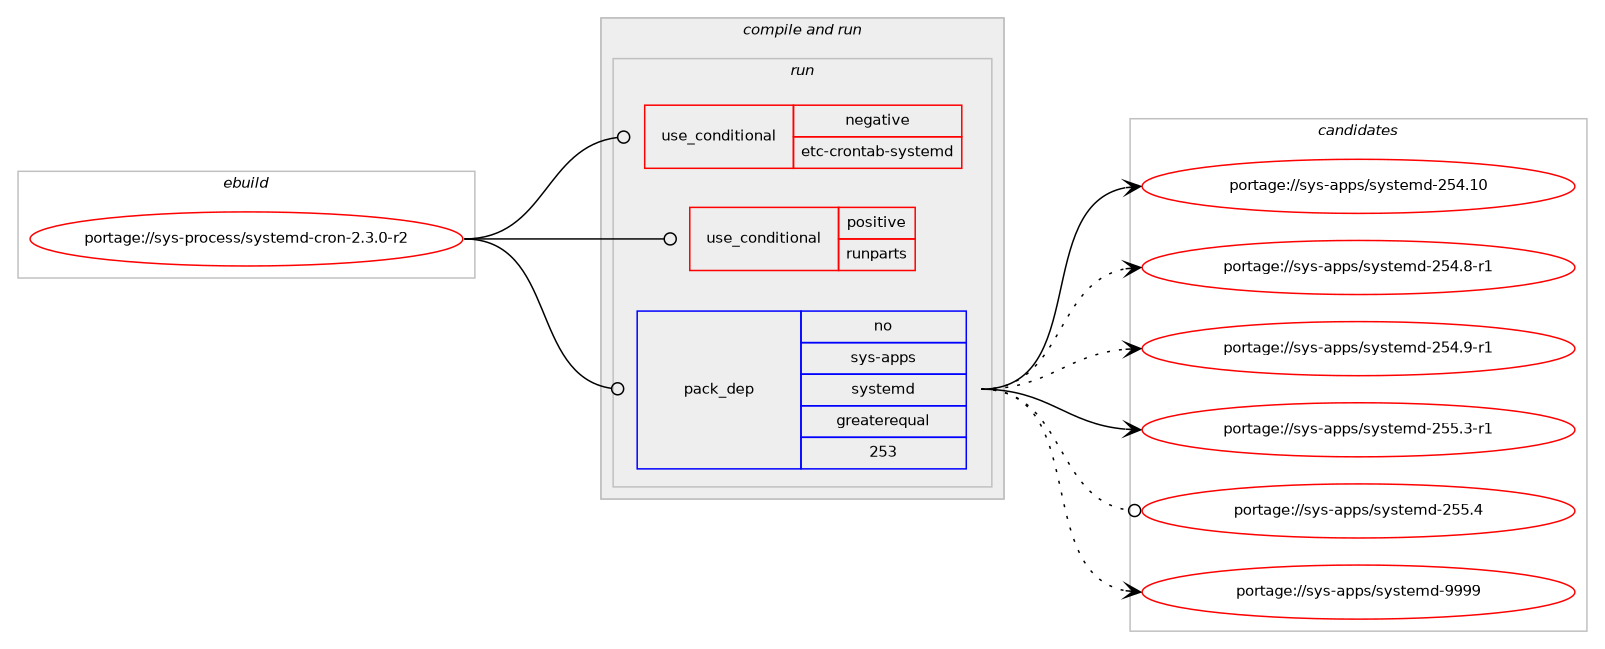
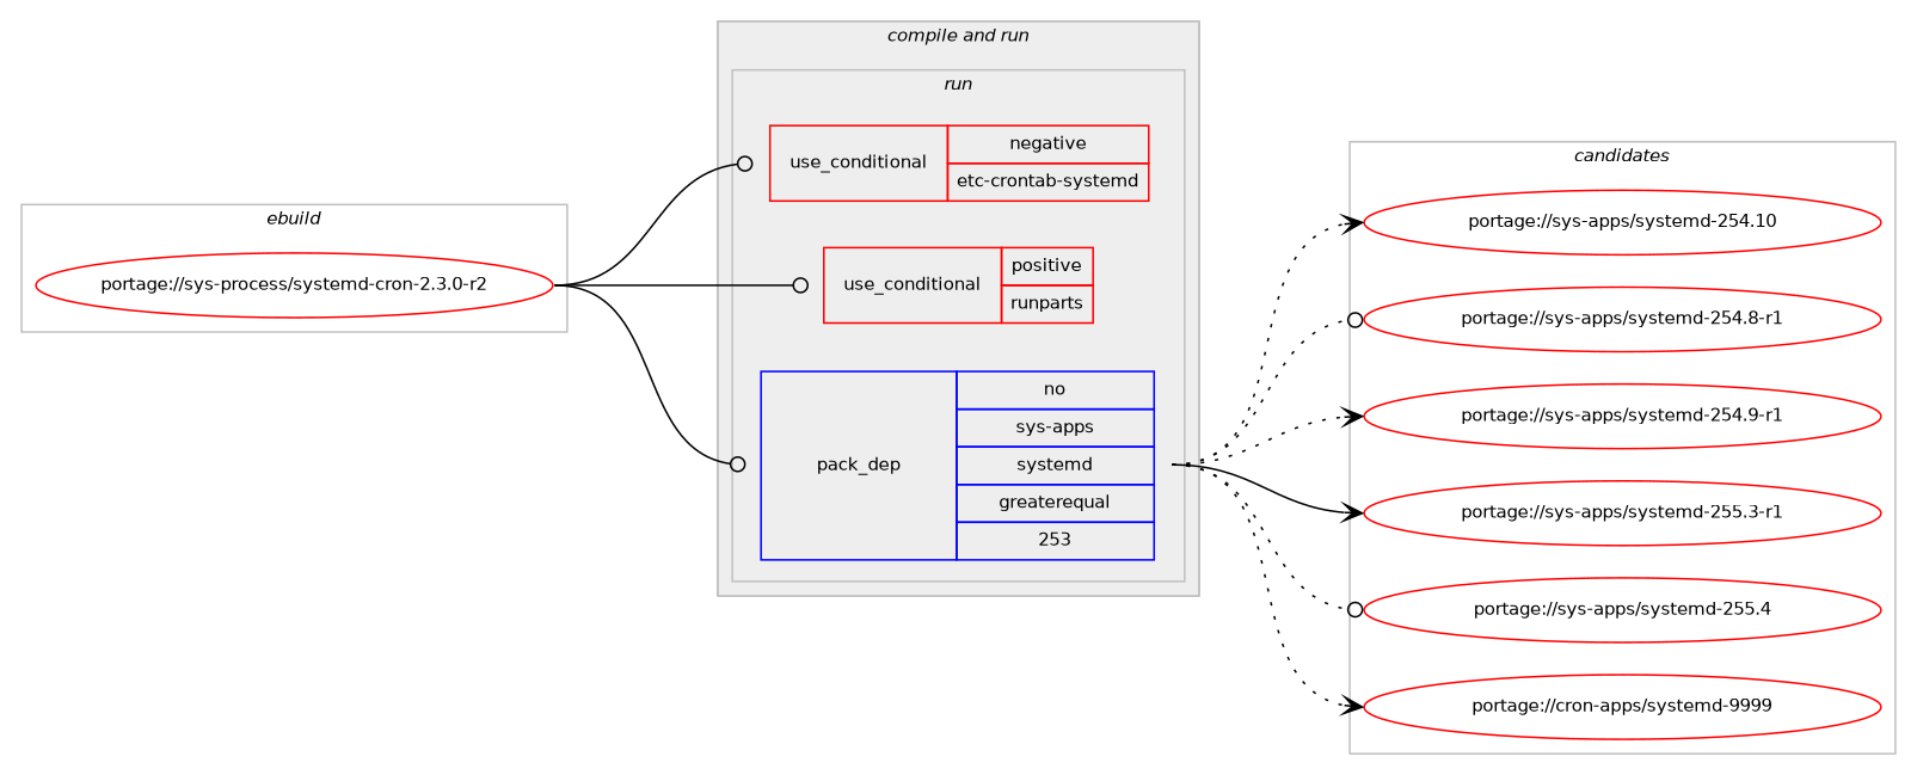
  digraph {
    compound=true
    concentrate=true
    fontname=Helvetica
    fontsize=10
    newrank=true
    rankdir=LR
    ranksep=1.5
    node [color=red fontname=Helvetica fontsize=10]
    edge [arrowhead=vee headport=w style=dotted tailport=e weight=100]
    n1 [label="portage://sys-process/systemd-cron-2.3.0-r2" width=4]
    n2 [label=<<TABLE BORDER="0" CELLBORDER="1" CELLSPACING="0" CELLPADDING="4"><TR><TD ROWSPAN="3" CELLPADDING="10">use_conditional</TD></TR><TR><TD>negative</TD></TR><TR><TD>etc-crontab-systemd</TD></TR></TABLE>> shape=none]
    n3 [label=<<TABLE BORDER="0" CELLBORDER="1" CELLSPACING="0" CELLPADDING="4"><TR><TD ROWSPAN="3" CELLPADDING="10">use_conditional</TD></TR><TR><TD>positive</TD></TR><TR><TD>runparts</TD></TR></TABLE>> shape=none]
    n4 [color=blue label=<<TABLE BORDER="0" CELLBORDER="1" CELLSPACING="0" CELLPADDING="4" WIDTH="220"><TR><TD ROWSPAN="6" CELLPADDING="30">pack_dep</TD></TR><TR><TD WIDTH="110">no</TD></TR><TR><TD>sys-apps</TD></TR><TR><TD>systemd</TD></TR><TR><TD>greaterequal</TD></TR><TR><TD>253</TD></TR></TABLE>> shape=none]
    n5 [label="portage://sys-apps/systemd-254.10" width=4]
    n6 [label="portage://sys-apps/systemd-254.8-r1" width=4]
    n7 [label="portage://sys-apps/systemd-254.9-r1" width=4]
    n8 [label="portage://sys-apps/systemd-255.3-r1" width=4]
    n9 [label="portage://sys-apps/systemd-255.4" width=4]
-   n10 [label="portage://sys-apps/systemd-9999" width=4]
+   n10 [label="portage://cron-apps/systemd-9999" width=4]
    subgraph cluster_1 {
      color=gray
      label=<<i>ebuild</i>>
      rank=same
      n1
    }
    subgraph cluster_2 {
      color=gray
      label=<<i>dependencies</i>>
      subgraph cluster_3 {
        color=gray
        fillcolor="#eeeeee"
        label=<<i>compile</i>>
        style=filled
      }
      subgraph cluster_4 {
        color=gray
        fillcolor="#eeeeee"
        label=<<i>compile and run</i>>
        style=filled
      }
      subgraph cluster_5 {
        color=gray
        fillcolor="#eeeeee"
        label=<<i>run</i>>
        style=filled
        subgraph sub_6 {
          color=gray
          fillcolor="#eeeeee"
          label=<<i>run</i>>
          style=filled
          n2
        }
        subgraph sub_7 {
          color=gray
          fillcolor="#eeeeee"
          label=<<i>run</i>>
          style=filled
          n3
        }
        subgraph sub_8 {
          color=gray
          fillcolor="#eeeeee"
          label=<<i>run</i>>
          style=filled
          n4
        }
      }
    }
    subgraph cluster_9 {
      color=gray
      label=<<i>candidates</i>>
      rank=same
      subgraph sub_10 {
        color=black
        label=<<i>candidates</i>>
        nodesep=1
        rank=same
        n5
        n6
        n7
        n8
        n9
        n10
      }
    }
    n1 -> n2 [arrowhead=odot style=solid weight=20]
    n1 -> n3 [arrowhead=odot style=solid weight=20]
    n1 -> n4 [arrowhead=odot style=solid weight=20]
-   n4 -> n5 [style=solid]
-   n4 -> n6
+   n4 -> n5
+   n4 -> n6 [arrowhead=odot]
    n4 -> n7
    n4 -> n8 [style=solid]
    n4 -> n9 [arrowhead=odot]
    n4 -> n10
  }
